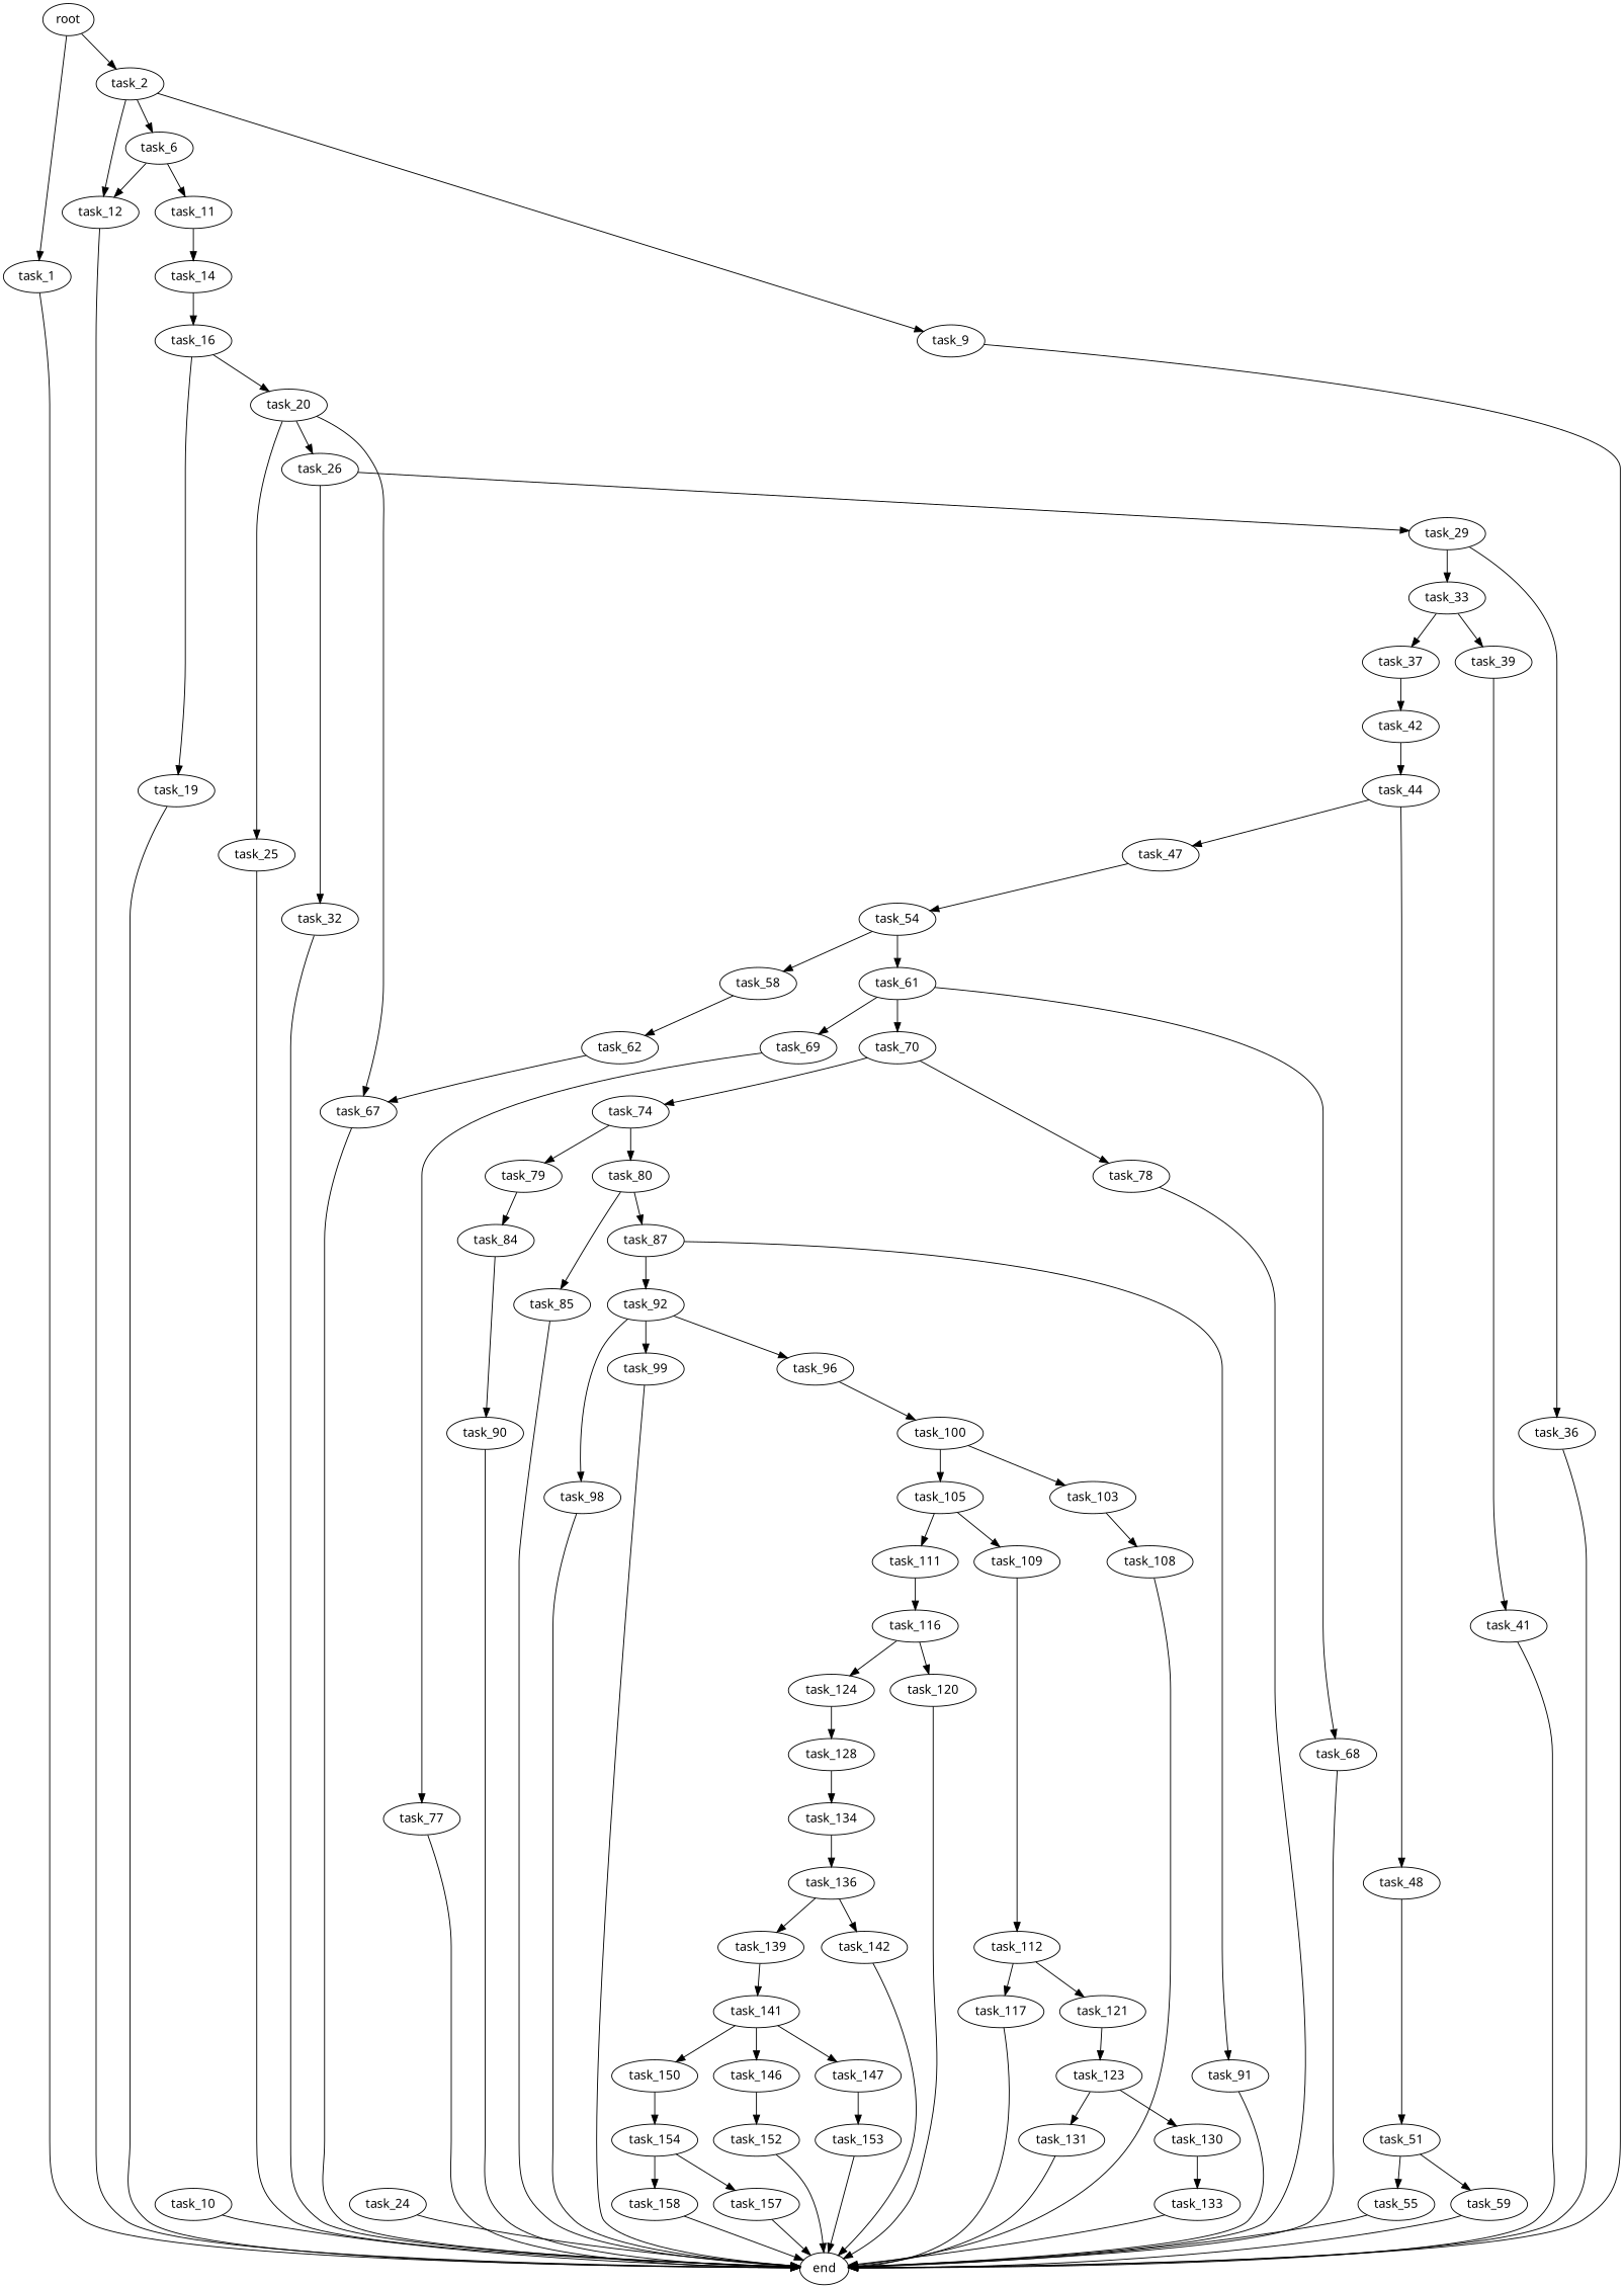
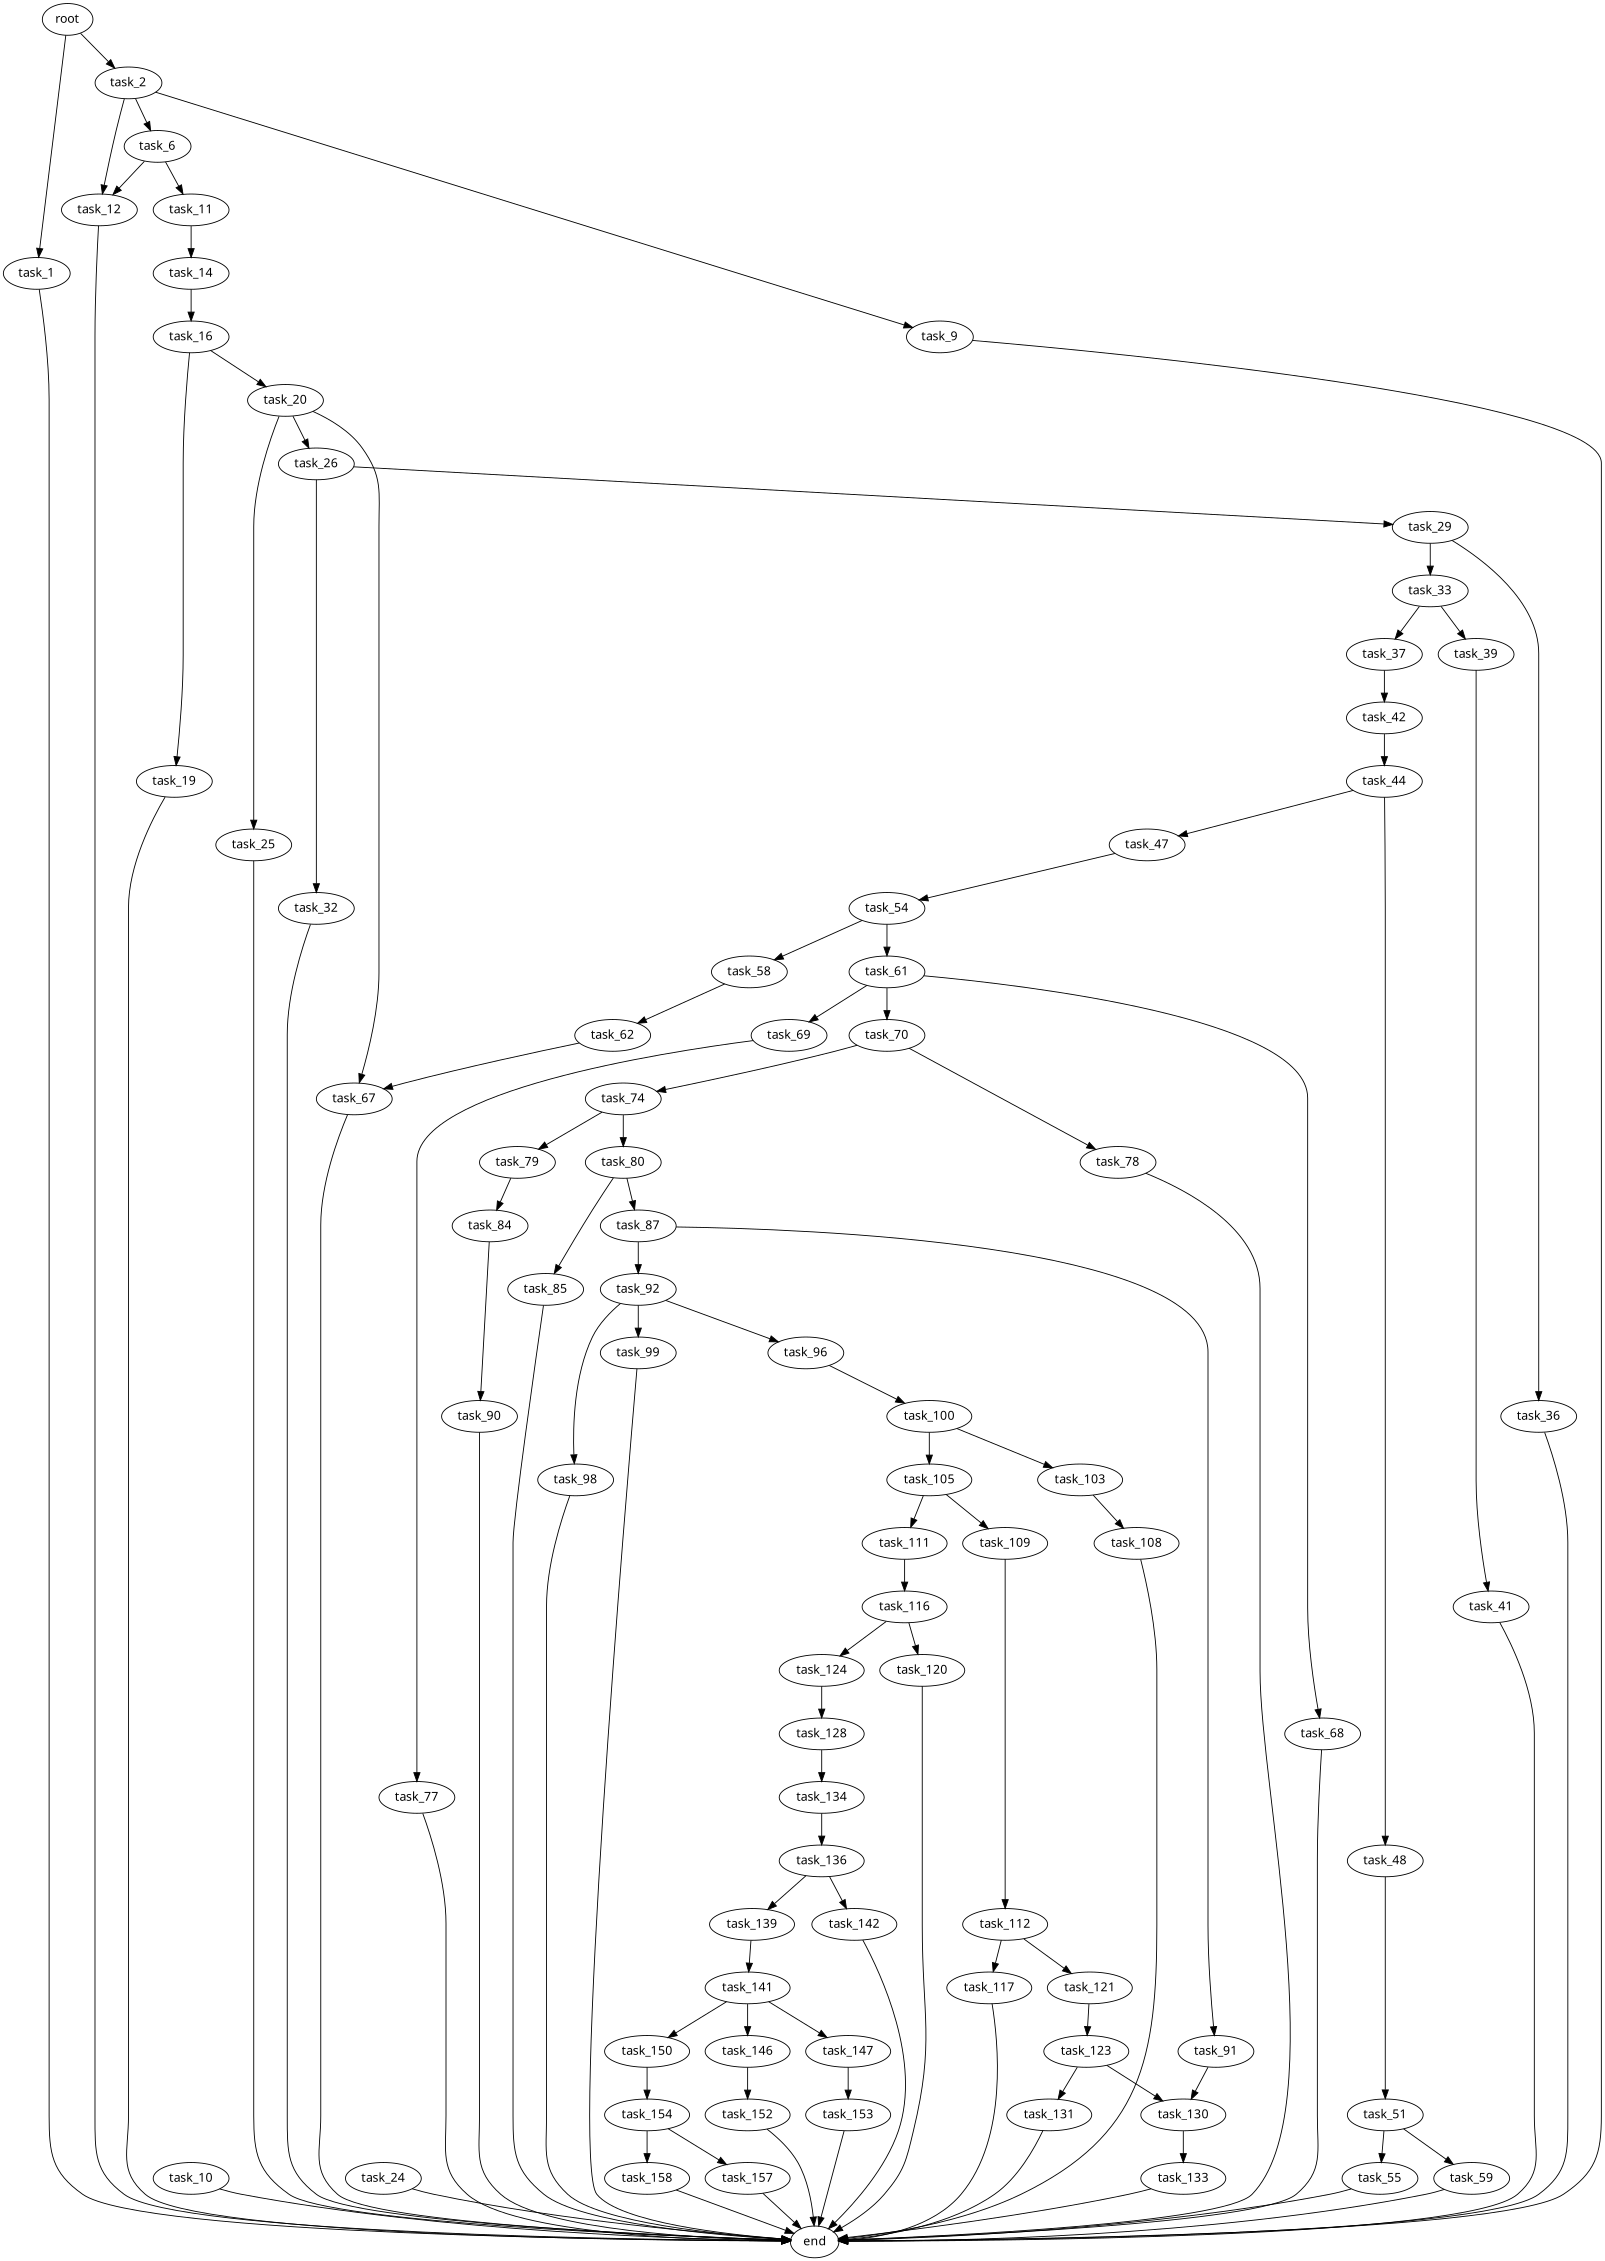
  digraph {
    fontname="Noto Sans"
    node [fontname="Noto Sans"]
    edge [fontname="Noto Sans"]
    root
    task_1
    task_2
    end
    task_6
    task_9
    task_12
    task_11
    task_10
    task_14
    task_16
    task_19
    task_20
    task_25
    task_26
    task_67
    task_24
    task_29
    task_32
    task_33
    task_36
    task_37
    task_39
    task_42
    task_41
    task_44
    task_47
    task_48
    task_54
    task_51
    task_58
    task_61
    task_55
    task_59
    task_62
    task_68
    task_69
    task_70
    task_77
    task_74
    task_78
    task_79
    task_80
    task_84
    task_85
    task_87
    task_90
    task_91
    task_92
    task_96
    task_98
    task_99
    task_100
    task_103
    task_105
    task_108
    task_109
    task_111
    task_112
    task_116
    task_117
    task_121
    task_120
    task_124
    task_123
    task_128
    task_130
    task_131
    task_133
    task_134
    task_136
    task_139
    task_142
    task_141
    task_146
    task_147
    task_150
    task_152
    task_153
    task_154
    task_157
    task_158
    root -> task_1
    root -> task_2
    task_1 -> end
    task_2 -> task_6
    task_2 -> task_9
    task_2 -> task_12
    task_6 -> task_12
    task_6 -> task_11
    task_9 -> end
    task_12 -> end
    task_11 -> task_14
    task_10 -> end
    task_14 -> task_16
    task_16 -> task_19
    task_16 -> task_20
    task_19 -> end
    task_20 -> task_25
    task_20 -> task_26
    task_20 -> task_67
    task_25 -> end
    task_26 -> task_29
    task_26 -> task_32
    task_67 -> end
    task_24 -> end
    task_29 -> task_33
    task_29 -> task_36
    task_32 -> end
    task_33 -> task_37
    task_33 -> task_39
    task_36 -> end
    task_37 -> task_42
    task_39 -> task_41
    task_42 -> task_44
    task_41 -> end
    task_44 -> task_47
    task_44 -> task_48
    task_47 -> task_54
    task_48 -> task_51
    task_54 -> task_58
    task_54 -> task_61
    task_51 -> task_55
    task_51 -> task_59
    task_58 -> task_62
    task_61 -> task_68
    task_61 -> task_69
    task_61 -> task_70
    task_55 -> end
    task_59 -> end
    task_62 -> task_67
    task_68 -> end
    task_69 -> task_77
    task_70 -> task_74
    task_70 -> task_78
    task_77 -> end
    task_74 -> task_79
    task_74 -> task_80
    task_78 -> end
    task_79 -> task_84
    task_80 -> task_85
    task_80 -> task_87
    task_84 -> task_90
    task_85 -> end
    task_87 -> task_91
    task_87 -> task_92
    task_90 -> end
-   task_91 -> end
+   task_91 -> task_130
    task_92 -> task_96
    task_92 -> task_98
    task_92 -> task_99
    task_96 -> task_100
    task_98 -> end
    task_99 -> end
    task_100 -> task_103
    task_100 -> task_105
    task_103 -> task_108
    task_105 -> task_109
    task_105 -> task_111
    task_108 -> end
    task_109 -> task_112
    task_111 -> task_116
    task_112 -> task_117
    task_112 -> task_121
    task_116 -> task_120
    task_116 -> task_124
    task_117 -> end
    task_121 -> task_123
    task_120 -> end
    task_124 -> task_128
    task_123 -> task_130
    task_123 -> task_131
    task_128 -> task_134
    task_130 -> task_133
    task_131 -> end
    task_133 -> end
    task_134 -> task_136
    task_136 -> task_139
    task_136 -> task_142
    task_139 -> task_141
    task_142 -> end
    task_141 -> task_146
    task_141 -> task_147
    task_141 -> task_150
    task_146 -> task_152
    task_147 -> task_153
    task_150 -> task_154
    task_152 -> end
    task_153 -> end
    task_154 -> task_157
    task_154 -> task_158
    task_157 -> end
    task_158 -> end
  }
